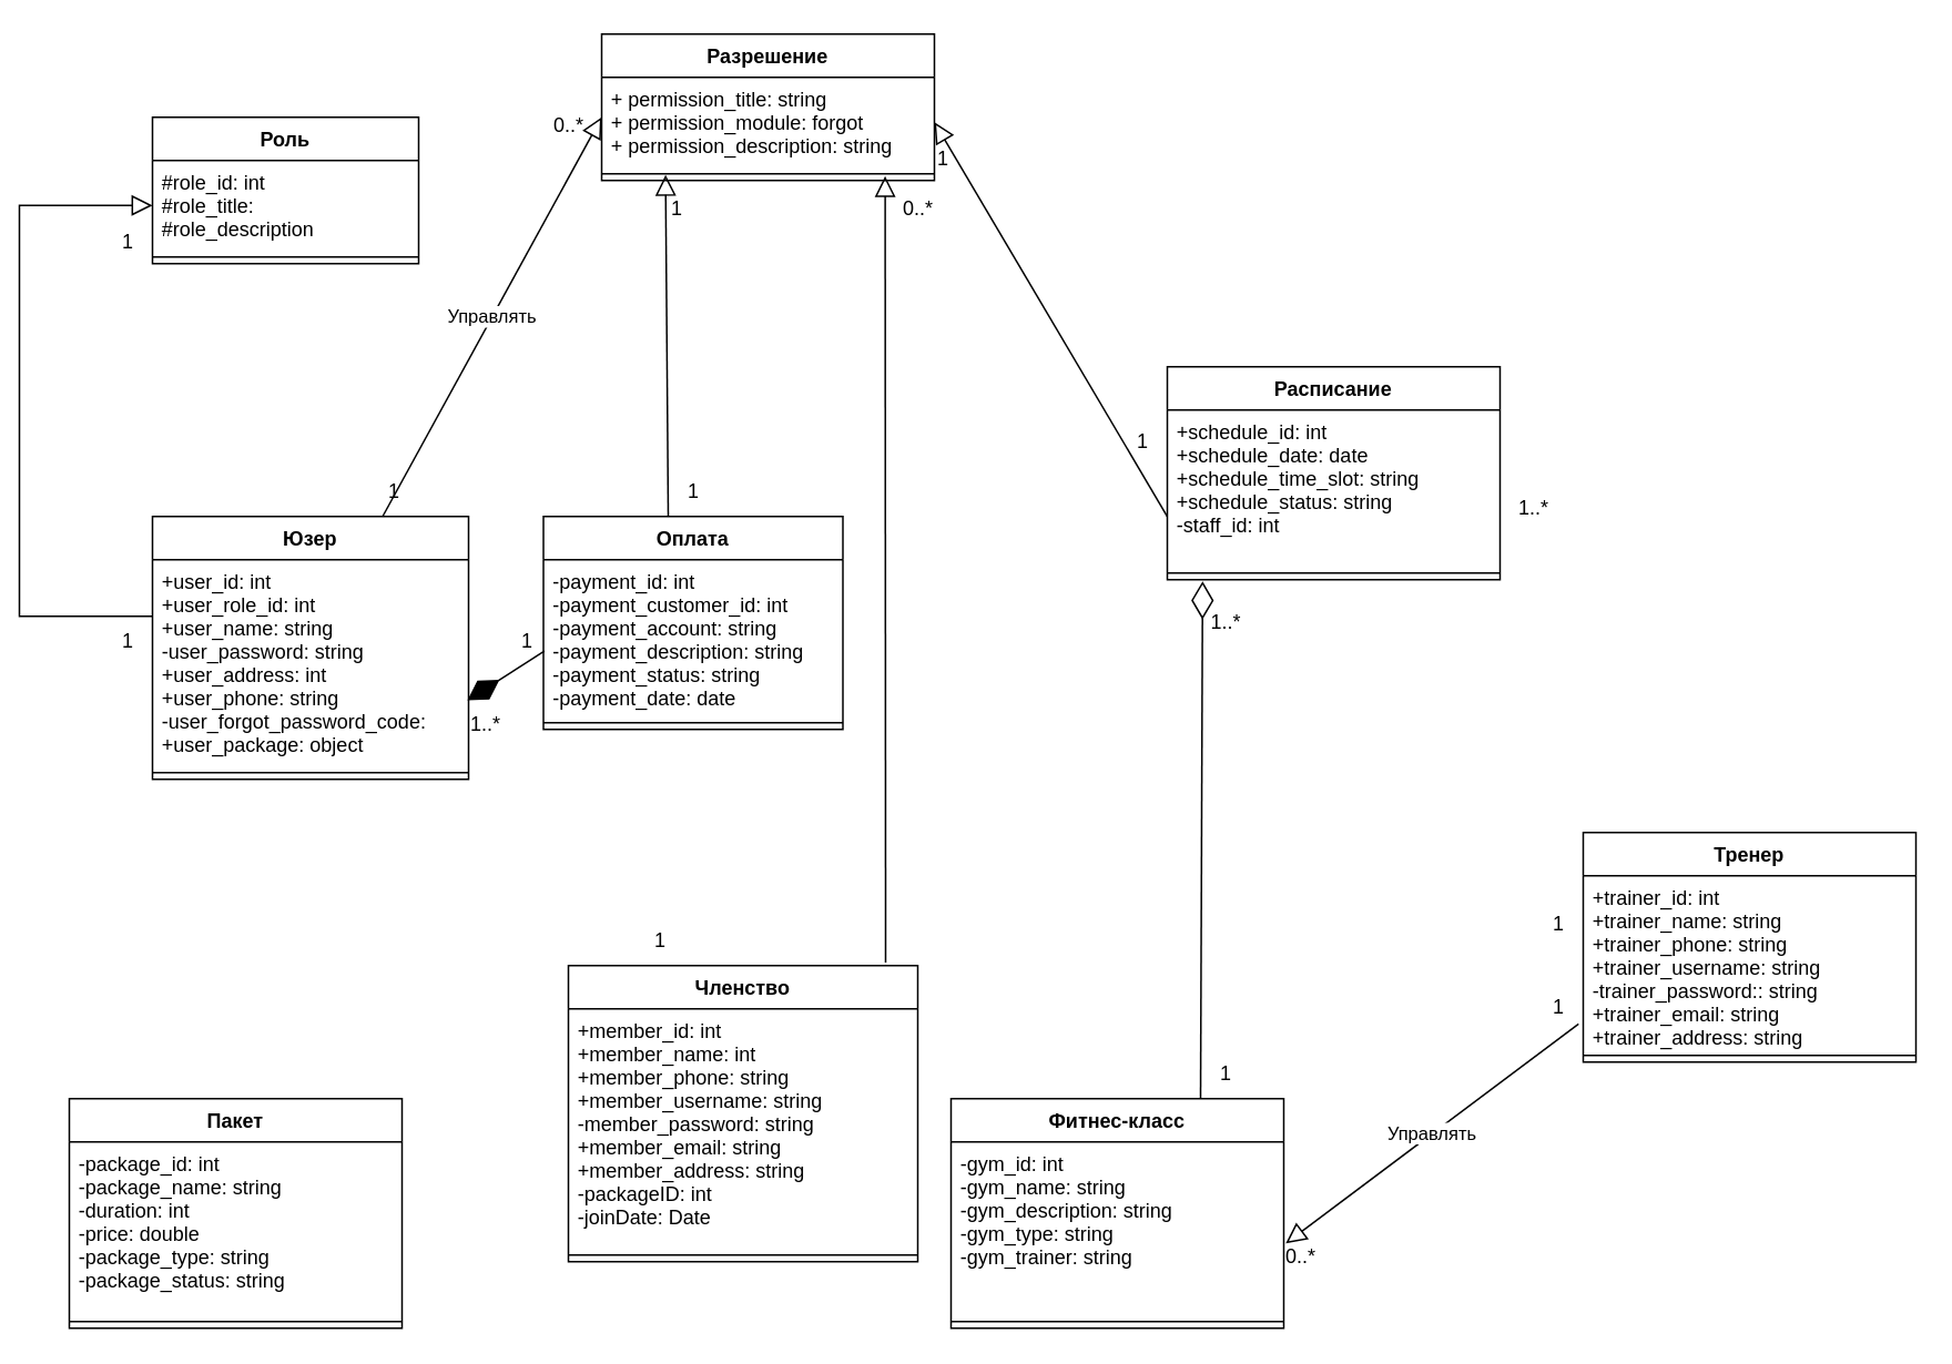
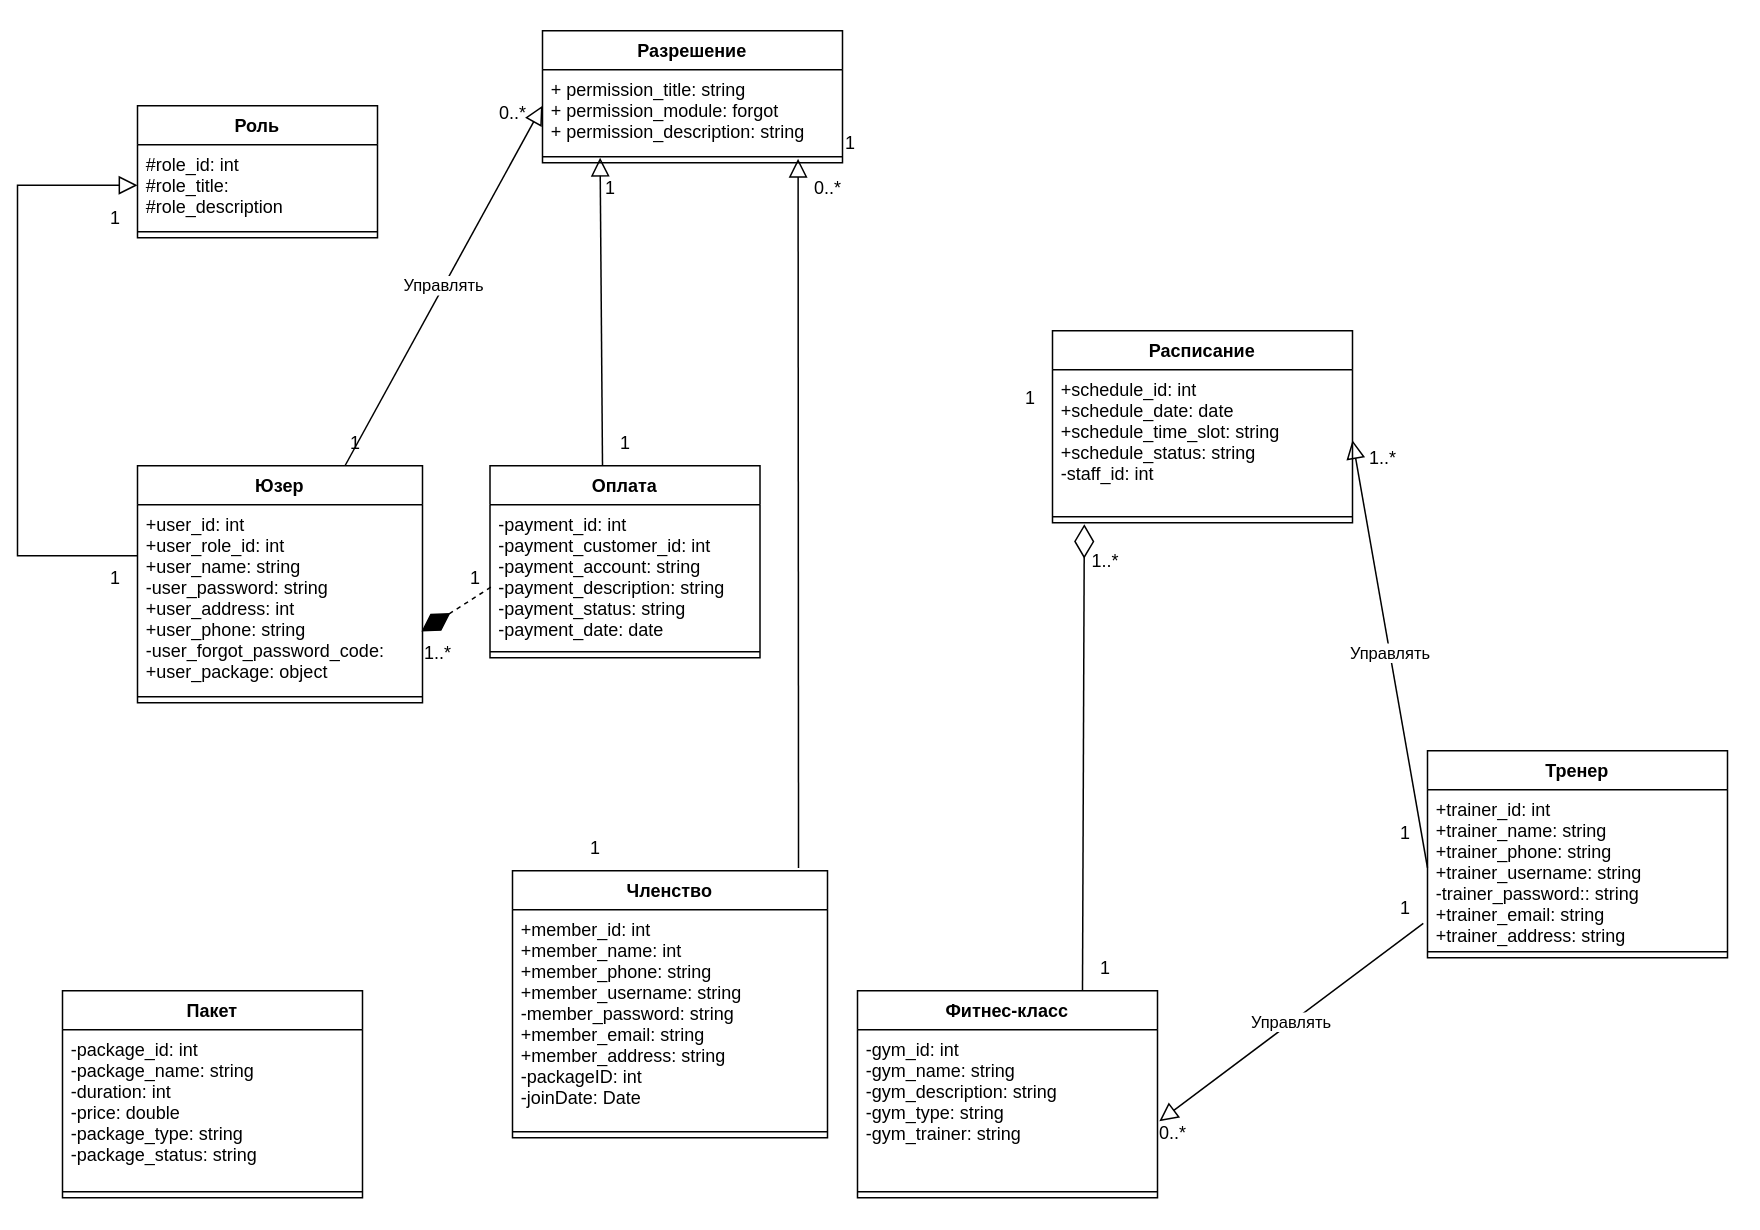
  <mxCell id="0" />
  <mxCell id="1" parent="0" />
  <mxCell id="2" value="Роль" style="swimlane;fontStyle=1;align=center;verticalAlign=top;childLayout=stackLayout;horizontal=1;startSize=26;horizontalStack=0;resizeParent=1;resizeParentMax=0;resizeLast=0;collapsible=1;marginBottom=0;" parent="1" vertex="1"><mxGeometry x="70" y="70" width="160" height="88" as="geometry" /></mxCell>
  <mxCell id="3" value="#role_id: int&#10;#role_title:&#10;#role_description&#10;" style="text;strokeColor=none;fillColor=none;align=left;verticalAlign=top;spacingLeft=4;spacingRight=4;overflow=hidden;rotatable=0;points=[[0,0.5],[1,0.5]];portConstraint=eastwest;" parent="2" vertex="1"><mxGeometry y="26" width="160" height="54" as="geometry" /></mxCell>
  <mxCell id="4" value="" style="line;strokeWidth=1;fillColor=none;align=left;verticalAlign=middle;spacingTop=-1;spacingLeft=3;spacingRight=3;rotatable=0;labelPosition=right;points=[];portConstraint=eastwest;strokeColor=inherit;" parent="2" vertex="1"><mxGeometry y="80" width="160" height="8" as="geometry" /></mxCell>
  <mxCell id="5" value="Разрешение" style="swimlane;fontStyle=1;align=center;verticalAlign=top;childLayout=stackLayout;horizontal=1;startSize=26;horizontalStack=0;resizeParent=1;resizeParentMax=0;resizeLast=0;collapsible=1;marginBottom=0;" parent="1" vertex="1"><mxGeometry x="340" y="20" width="200" height="88" as="geometry" /></mxCell>
  <mxCell id="6" value="+ permission_title: string&#10;+ permission_module: forgot&#10;+ permission_description: string&#10;" style="text;strokeColor=none;fillColor=none;align=left;verticalAlign=top;spacingLeft=4;spacingRight=4;overflow=hidden;rotatable=0;points=[[0,0.5],[1,0.5]];portConstraint=eastwest;" parent="5" vertex="1"><mxGeometry y="26" width="200" height="54" as="geometry" /></mxCell>
  <mxCell id="7" value="" style="line;strokeWidth=1;fillColor=none;align=left;verticalAlign=middle;spacingTop=-1;spacingLeft=3;spacingRight=3;rotatable=0;labelPosition=right;points=[];portConstraint=eastwest;strokeColor=inherit;" parent="5" vertex="1"><mxGeometry y="80" width="200" height="8" as="geometry" /></mxCell>
  <mxCell id="8" value="Управлять" style="endArrow=block;endFill=0;html=1;rounded=0;entryX=0;entryY=0.5;entryDx=0;entryDy=0;endSize=10;" parent="1" source="9" edge="1"><mxGeometry width="160" relative="1" as="geometry"><mxPoint x="260" y="420" as="sourcePoint" /><mxPoint x="340" y="70" as="targetPoint" /><Array as="points" /></mxGeometry></mxCell>
  <mxCell id="9" value="Юзер" style="swimlane;fontStyle=1;align=center;verticalAlign=top;childLayout=stackLayout;horizontal=1;startSize=26;horizontalStack=0;resizeParent=1;resizeParentMax=0;resizeLast=0;collapsible=1;marginBottom=0;" parent="1" vertex="1"><mxGeometry x="70" y="310" width="190" height="158" as="geometry" /></mxCell>
  <mxCell id="10" value="+user_id: int&#10;+user_role_id: int&#10;+user_name: string&#10;-user_password: string&#10;+user_address: int&#10;+user_phone: string&#10;-user_forgot_password_code: &#10;+user_package: object&#10;" style="text;strokeColor=none;fillColor=none;align=left;verticalAlign=top;spacingLeft=4;spacingRight=4;overflow=hidden;rotatable=0;points=[[0,0.5],[1,0.5]];portConstraint=eastwest;" parent="9" vertex="1"><mxGeometry y="26" width="190" height="124" as="geometry" /></mxCell>
  <mxCell id="11" value="" style="endArrow=block;endFill=0;html=1;rounded=0;exitX=1;exitY=0.5;exitDx=0;exitDy=0;entryX=0;entryY=0.5;entryDx=0;entryDy=0;endSize=10;" parent="9" target="3" edge="1"><mxGeometry width="160" relative="1" as="geometry"><mxPoint y="60" as="sourcePoint" /><mxPoint x="100" y="-70" as="targetPoint" /><Array as="points"><mxPoint x="-80" y="60" /><mxPoint x="-80" y="-187" /></Array></mxGeometry></mxCell>
  <mxCell id="12" value="" style="line;strokeWidth=1;fillColor=none;align=left;verticalAlign=middle;spacingTop=-1;spacingLeft=3;spacingRight=3;rotatable=0;labelPosition=right;points=[];portConstraint=eastwest;strokeColor=inherit;" parent="9" vertex="1"><mxGeometry y="150" width="190" height="8" as="geometry" /></mxCell>
  <mxCell id="13" value="Членство" style="swimlane;fontStyle=1;align=center;verticalAlign=top;childLayout=stackLayout;horizontal=1;startSize=26;horizontalStack=0;resizeParent=1;resizeParentMax=0;resizeLast=0;collapsible=1;marginBottom=0;" parent="1" vertex="1"><mxGeometry x="320" y="580" width="210" height="178" as="geometry" /></mxCell>
  <mxCell id="14" value="+member_id: int&#10;+member_name: int&#10;+member_phone: string&#10;+member_username: string&#10;-member_password: string&#10;+member_email: string&#10;+member_address: string &#10;-packageID: int&#10;-joinDate: Date" style="text;strokeColor=none;fillColor=none;align=left;verticalAlign=top;spacingLeft=4;spacingRight=4;overflow=hidden;rotatable=0;points=[[0,0.5],[1,0.5]];portConstraint=eastwest;" parent="13" vertex="1"><mxGeometry y="26" width="210" height="144" as="geometry" /></mxCell>
  <mxCell id="15" value="" style="line;strokeWidth=1;fillColor=none;align=left;verticalAlign=middle;spacingTop=-1;spacingLeft=3;spacingRight=3;rotatable=0;labelPosition=right;points=[];portConstraint=eastwest;strokeColor=inherit;" parent="13" vertex="1"><mxGeometry y="170" width="210" height="8" as="geometry" /></mxCell>
  <mxCell id="16" value="Пакет" style="swimlane;fontStyle=1;align=center;verticalAlign=top;childLayout=stackLayout;horizontal=1;startSize=26;horizontalStack=0;resizeParent=1;resizeParentMax=0;resizeLast=0;collapsible=1;marginBottom=0;" parent="1" vertex="1"><mxGeometry x="20" y="660" width="200" height="138" as="geometry" /></mxCell>
  <mxCell id="17" value="-package_id: int&#10;-package_name: string&#10;-duration: int&#10;-price: double&#10;-package_type: string&#10;-package_status: string" style="text;strokeColor=none;fillColor=none;align=left;verticalAlign=top;spacingLeft=4;spacingRight=4;overflow=hidden;rotatable=0;points=[[0,0.5],[1,0.5]];portConstraint=eastwest;" parent="16" vertex="1"><mxGeometry y="26" width="200" height="104" as="geometry" /></mxCell>
  <mxCell id="18" value="" style="line;strokeWidth=1;fillColor=none;align=left;verticalAlign=middle;spacingTop=-1;spacingLeft=3;spacingRight=3;rotatable=0;labelPosition=right;points=[];portConstraint=eastwest;strokeColor=inherit;" parent="16" vertex="1"><mxGeometry y="130" width="200" height="8" as="geometry" /></mxCell>
  <mxCell id="19" value="" style="endArrow=block;endFill=0;html=1;rounded=0;exitX=0.908;exitY=-0.01;exitDx=0;exitDy=0;entryX=0.852;entryY=0.675;entryDx=0;entryDy=0;entryPerimeter=0;exitPerimeter=0;endSize=10;" parent="1" source="13" target="7" edge="1"><mxGeometry width="160" relative="1" as="geometry"><mxPoint x="310" y="420" as="sourcePoint" /><mxPoint x="511.2" y="190.984" as="targetPoint" /></mxGeometry></mxCell>
  <mxCell id="20" value="Расписание" style="swimlane;fontStyle=1;align=center;verticalAlign=top;childLayout=stackLayout;horizontal=1;startSize=26;horizontalStack=0;resizeParent=1;resizeParentMax=0;resizeLast=0;collapsible=1;marginBottom=0;" parent="1" vertex="1"><mxGeometry x="680" y="220" width="200" height="128" as="geometry" /></mxCell>
  <mxCell id="21" value="+schedule_id: int&#10;+schedule_date: date&#10;+schedule_time_slot: string&#10;+schedule_status: string&#10;-staff_id: int" style="text;strokeColor=none;fillColor=none;align=left;verticalAlign=top;spacingLeft=4;spacingRight=4;overflow=hidden;rotatable=0;points=[[0,0.5],[1,0.5]];portConstraint=eastwest;" parent="20" vertex="1"><mxGeometry y="26" width="200" height="94" as="geometry" /></mxCell>
  <mxCell id="22" value="" style="line;strokeWidth=1;fillColor=none;align=left;verticalAlign=middle;spacingTop=-1;spacingLeft=3;spacingRight=3;rotatable=0;labelPosition=right;points=[];portConstraint=eastwest;strokeColor=inherit;" parent="20" vertex="1"><mxGeometry y="120" width="200" height="8" as="geometry" /></mxCell>
  <mxCell id="23" value="Фитнес-класс" style="swimlane;fontStyle=1;align=center;verticalAlign=top;childLayout=stackLayout;horizontal=1;startSize=26;horizontalStack=0;resizeParent=1;resizeParentMax=0;resizeLast=0;collapsible=1;marginBottom=0;" parent="1" vertex="1"><mxGeometry x="550" y="660" width="200" height="138" as="geometry" /></mxCell>
  <mxCell id="24" value="-gym_id: int&#10;-gym_name: string&#10;-gym_description: string&#10;-gym_type: string&#10;-gym_trainer: string" style="text;strokeColor=none;fillColor=none;align=left;verticalAlign=top;spacingLeft=4;spacingRight=4;overflow=hidden;rotatable=0;points=[[0,0.5],[1,0.5]];portConstraint=eastwest;" parent="23" vertex="1"><mxGeometry y="26" width="200" height="104" as="geometry" /></mxCell>
  <mxCell id="25" value="" style="line;strokeWidth=1;fillColor=none;align=left;verticalAlign=middle;spacingTop=-1;spacingLeft=3;spacingRight=3;rotatable=0;labelPosition=right;points=[];portConstraint=eastwest;strokeColor=inherit;" parent="23" vertex="1"><mxGeometry y="130" width="200" height="8" as="geometry" /></mxCell>
  <mxCell id="26" value="Оплата" style="swimlane;fontStyle=1;align=center;verticalAlign=top;childLayout=stackLayout;horizontal=1;startSize=26;horizontalStack=0;resizeParent=1;resizeParentMax=0;resizeLast=0;collapsible=1;marginBottom=0;" parent="1" vertex="1"><mxGeometry x="305" y="310" width="180" height="128" as="geometry" /></mxCell>
  <mxCell id="27" value="-payment_id: int&#10;-payment_customer_id: int&#10;-payment_account: string&#10;-payment_description: string&#10;-payment_status: string&#10;-payment_date: date" style="text;strokeColor=none;fillColor=none;align=left;verticalAlign=top;spacingLeft=4;spacingRight=4;overflow=hidden;rotatable=0;points=[[0,0.5],[1,0.5]];portConstraint=eastwest;" parent="26" vertex="1"><mxGeometry y="26" width="180" height="94" as="geometry" /></mxCell>
  <mxCell id="28" value="" style="line;strokeWidth=1;fillColor=none;align=left;verticalAlign=middle;spacingTop=-1;spacingLeft=3;spacingRight=3;rotatable=0;labelPosition=right;points=[];portConstraint=eastwest;strokeColor=inherit;" parent="26" vertex="1"><mxGeometry y="120" width="180" height="8" as="geometry" /></mxCell>
- <mxCell id="29" value="" style="endArrow=block;endFill=0;html=1;rounded=0;entryX=1;entryY=0.5;entryDx=0;entryDy=0;exitX=0;exitY=0.681;exitDx=0;exitDy=0;exitPerimeter=0;endSize=10;" parent="1" source="21" target="6" edge="1"><mxGeometry width="160" relative="1" as="geometry"><mxPoint x="660" y="170" as="sourcePoint" /><mxPoint x="590" y="320" as="targetPoint" /></mxGeometry></mxCell>
  <mxCell id="30" value="Тренер" style="swimlane;fontStyle=1;align=center;verticalAlign=top;childLayout=stackLayout;horizontal=1;startSize=26;horizontalStack=0;resizeParent=1;resizeParentMax=0;resizeLast=0;collapsible=1;marginBottom=0;" parent="1" vertex="1"><mxGeometry x="930" y="500" width="200" height="138" as="geometry" /></mxCell>
  <mxCell id="31" value="+trainer_id: int&#10;+trainer_name: string&#10;+trainer_phone: string&#10;+trainer_username: string&#10;-trainer_password:: string&#10;+trainer_email: string&#10;+trainer_address: string" style="text;strokeColor=none;fillColor=none;align=left;verticalAlign=top;spacingLeft=4;spacingRight=4;overflow=hidden;rotatable=0;points=[[0,0.5],[1,0.5]];portConstraint=eastwest;" parent="30" vertex="1"><mxGeometry y="26" width="200" height="104" as="geometry" /></mxCell>
  <mxCell id="32" value="" style="line;strokeWidth=1;fillColor=none;align=left;verticalAlign=middle;spacingTop=-1;spacingLeft=3;spacingRight=3;rotatable=0;labelPosition=right;points=[];portConstraint=eastwest;strokeColor=inherit;" parent="30" vertex="1"><mxGeometry y="130" width="200" height="8" as="geometry" /></mxCell>
+ <mxCell id="33" value="Управлять" style="endArrow=block;endFill=0;html=1;rounded=0;exitX=0;exitY=0.5;exitDx=0;exitDy=0;endSize=10;entryX=1;entryY=0.5;entryDx=0;entryDy=0;" parent="1" source="31" target="21" edge="1"><mxGeometry width="160" relative="1" as="geometry"><mxPoint x="420" y="620" as="sourcePoint" /><mxPoint x="890" y="290" as="targetPoint" /></mxGeometry></mxCell>
  <mxCell id="34" value="Управлять" style="endArrow=block;endFill=0;html=1;rounded=0;exitX=-0.014;exitY=0.856;exitDx=0;exitDy=0;exitPerimeter=0;entryX=1.006;entryY=0.587;entryDx=0;entryDy=0;entryPerimeter=0;endSize=10;" parent="1" source="31" target="24" edge="1"><mxGeometry width="160" relative="1" as="geometry"><mxPoint x="420" y="620" as="sourcePoint" /><mxPoint x="580" y="620" as="targetPoint" /></mxGeometry></mxCell>
  <mxCell id="35" value="1" style="text;html=1;resizable=0;autosize=1;align=center;verticalAlign=middle;points=[];fillColor=none;strokeColor=none;rounded=0;" parent="1" vertex="1"><mxGeometry x="900" y="540" width="30" height="30" as="geometry" /></mxCell>
  <mxCell id="36" value="0..*" style="text;html=1;resizable=0;autosize=1;align=center;verticalAlign=middle;points=[];fillColor=none;strokeColor=none;rounded=0;" parent="1" vertex="1"><mxGeometry x="740" y="740" width="40" height="30" as="geometry" /></mxCell>
  <mxCell id="37" value="1" style="text;html=1;resizable=0;autosize=1;align=center;verticalAlign=middle;points=[];fillColor=none;strokeColor=none;rounded=0;" parent="1" vertex="1"><mxGeometry x="900" y="590" width="30" height="30" as="geometry" /></mxCell>
  <mxCell id="38" value="1..*" style="text;html=1;resizable=0;autosize=1;align=center;verticalAlign=middle;points=[];fillColor=none;strokeColor=none;rounded=0;" parent="1" vertex="1"><mxGeometry x="880" y="290" width="40" height="30" as="geometry" /></mxCell>
  <mxCell id="39" value="1" style="text;html=1;resizable=0;autosize=1;align=center;verticalAlign=middle;points=[];fillColor=none;strokeColor=none;rounded=0;" parent="1" vertex="1"><mxGeometry x="700" y="630" width="30" height="30" as="geometry" /></mxCell>
  <mxCell id="40" value="1..*" style="text;html=1;resizable=0;autosize=1;align=center;verticalAlign=middle;points=[];fillColor=none;strokeColor=none;rounded=0;" parent="1" vertex="1"><mxGeometry x="695" y="359" width="40" height="30" as="geometry" /></mxCell>
  <mxCell id="41" value="1" style="text;html=1;resizable=0;autosize=1;align=center;verticalAlign=middle;points=[];fillColor=none;strokeColor=none;rounded=0;" parent="1" vertex="1"><mxGeometry x="200" y="280" width="30" height="30" as="geometry" /></mxCell>
  <mxCell id="42" value="0..*" style="text;html=1;resizable=0;autosize=1;align=center;verticalAlign=middle;points=[];fillColor=none;strokeColor=none;rounded=0;" parent="1" vertex="1"><mxGeometry x="300" y="60" width="40" height="30" as="geometry" /></mxCell>
  <mxCell id="43" value="1" style="text;html=1;resizable=0;autosize=1;align=center;verticalAlign=middle;points=[];fillColor=none;strokeColor=none;rounded=0;" parent="1" vertex="1"><mxGeometry x="40" y="370" width="30" height="30" as="geometry" /></mxCell>
  <mxCell id="44" value="1" style="text;html=1;resizable=0;autosize=1;align=center;verticalAlign=middle;points=[];fillColor=none;strokeColor=none;rounded=0;" parent="1" vertex="1"><mxGeometry x="40" y="130" width="30" height="30" as="geometry" /></mxCell>
  <mxCell id="45" value="1" style="text;html=1;resizable=0;autosize=1;align=center;verticalAlign=middle;points=[];fillColor=none;strokeColor=none;rounded=0;" parent="1" vertex="1"><mxGeometry x="360" y="550" width="30" height="30" as="geometry" /></mxCell>
  <mxCell id="46" value="1" style="text;html=1;resizable=0;autosize=1;align=center;verticalAlign=middle;points=[];fillColor=none;strokeColor=none;rounded=0;" parent="1" vertex="1"><mxGeometry x="380" y="280" width="30" height="30" as="geometry" /></mxCell>
  <mxCell id="47" value="0..*" style="text;html=1;resizable=0;autosize=1;align=center;verticalAlign=middle;points=[];fillColor=none;strokeColor=none;rounded=0;" parent="1" vertex="1"><mxGeometry x="510" y="110" width="40" height="30" as="geometry" /></mxCell>
  <mxCell id="48" value="1" style="text;html=1;resizable=0;autosize=1;align=center;verticalAlign=middle;points=[];fillColor=none;strokeColor=none;rounded=0;" parent="1" vertex="1"><mxGeometry x="650" y="250" width="30" height="30" as="geometry" /></mxCell>
  <mxCell id="49" value="1" style="text;html=1;resizable=0;autosize=1;align=center;verticalAlign=middle;points=[];fillColor=none;strokeColor=none;rounded=0;" parent="1" vertex="1"><mxGeometry x="530" y="80" width="30" height="30" as="geometry" /></mxCell>
  <mxCell id="50" value="" style="endArrow=diamondThin;endFill=0;html=1;rounded=0;exitX=0.75;exitY=0;exitDx=0;exitDy=0;endSize=20;entryX=0.106;entryY=1.125;entryDx=0;entryDy=0;entryPerimeter=0;" parent="1" source="23" target="22" edge="1"><mxGeometry width="160" relative="1" as="geometry"><mxPoint x="430" y="520" as="sourcePoint" /><mxPoint x="700.8" y="430.164" as="targetPoint" /><Array as="points" /></mxGeometry></mxCell>
- <mxCell id="51" value="" style="endArrow=diamondThin;endFill=1;endSize=20;html=1;rounded=0;entryX=0.996;entryY=0.682;entryDx=0;entryDy=0;entryPerimeter=0;exitX=0.003;exitY=0.585;exitDx=0;exitDy=0;exitPerimeter=0;" parent="1" source="27" target="10" edge="1"><mxGeometry width="160" relative="1" as="geometry"><mxPoint x="290" y="400" as="sourcePoint" /><mxPoint x="590" y="430" as="targetPoint" /></mxGeometry></mxCell>
+ <mxCell id="51" value="" style="endArrow=diamondThin;endFill=1;endSize=20;html=1;rounded=0;entryX=0.996;entryY=0.682;entryDx=0;entryDy=0;entryPerimeter=0;exitX=0.003;exitY=0.585;exitDx=0;exitDy=0;exitPerimeter=0;dashed=1;" parent="1" source="27" target="10" edge="1"><mxGeometry width="160" relative="1" as="geometry"><mxPoint x="290" y="400" as="sourcePoint" /><mxPoint x="590" y="430" as="targetPoint" /></mxGeometry></mxCell>
  <mxCell id="52" value="" style="endArrow=block;endFill=0;html=1;rounded=0;entryX=0.192;entryY=1.085;entryDx=0;entryDy=0;entryPerimeter=0;endSize=10;" parent="1" target="6" edge="1"><mxGeometry width="160" relative="1" as="geometry"><mxPoint x="380" y="310" as="sourcePoint" /><mxPoint x="420" y="120" as="targetPoint" /></mxGeometry></mxCell>
  <mxCell id="53" value="1" style="text;html=1;resizable=0;autosize=1;align=center;verticalAlign=middle;points=[];fillColor=none;strokeColor=none;rounded=0;" parent="1" vertex="1"><mxGeometry x="370" y="110" width="30" height="30" as="geometry" /></mxCell>
  <mxCell id="54" value="1" style="text;html=1;resizable=0;autosize=1;align=center;verticalAlign=middle;points=[];fillColor=none;strokeColor=none;rounded=0;" parent="1" vertex="1"><mxGeometry x="280" y="370" width="30" height="30" as="geometry" /></mxCell>
  <mxCell id="55" value="1..*" style="text;html=1;resizable=0;autosize=1;align=center;verticalAlign=middle;points=[];fillColor=none;strokeColor=none;rounded=0;" parent="1" vertex="1"><mxGeometry x="250" y="420" width="40" height="30" as="geometry" /></mxCell>
